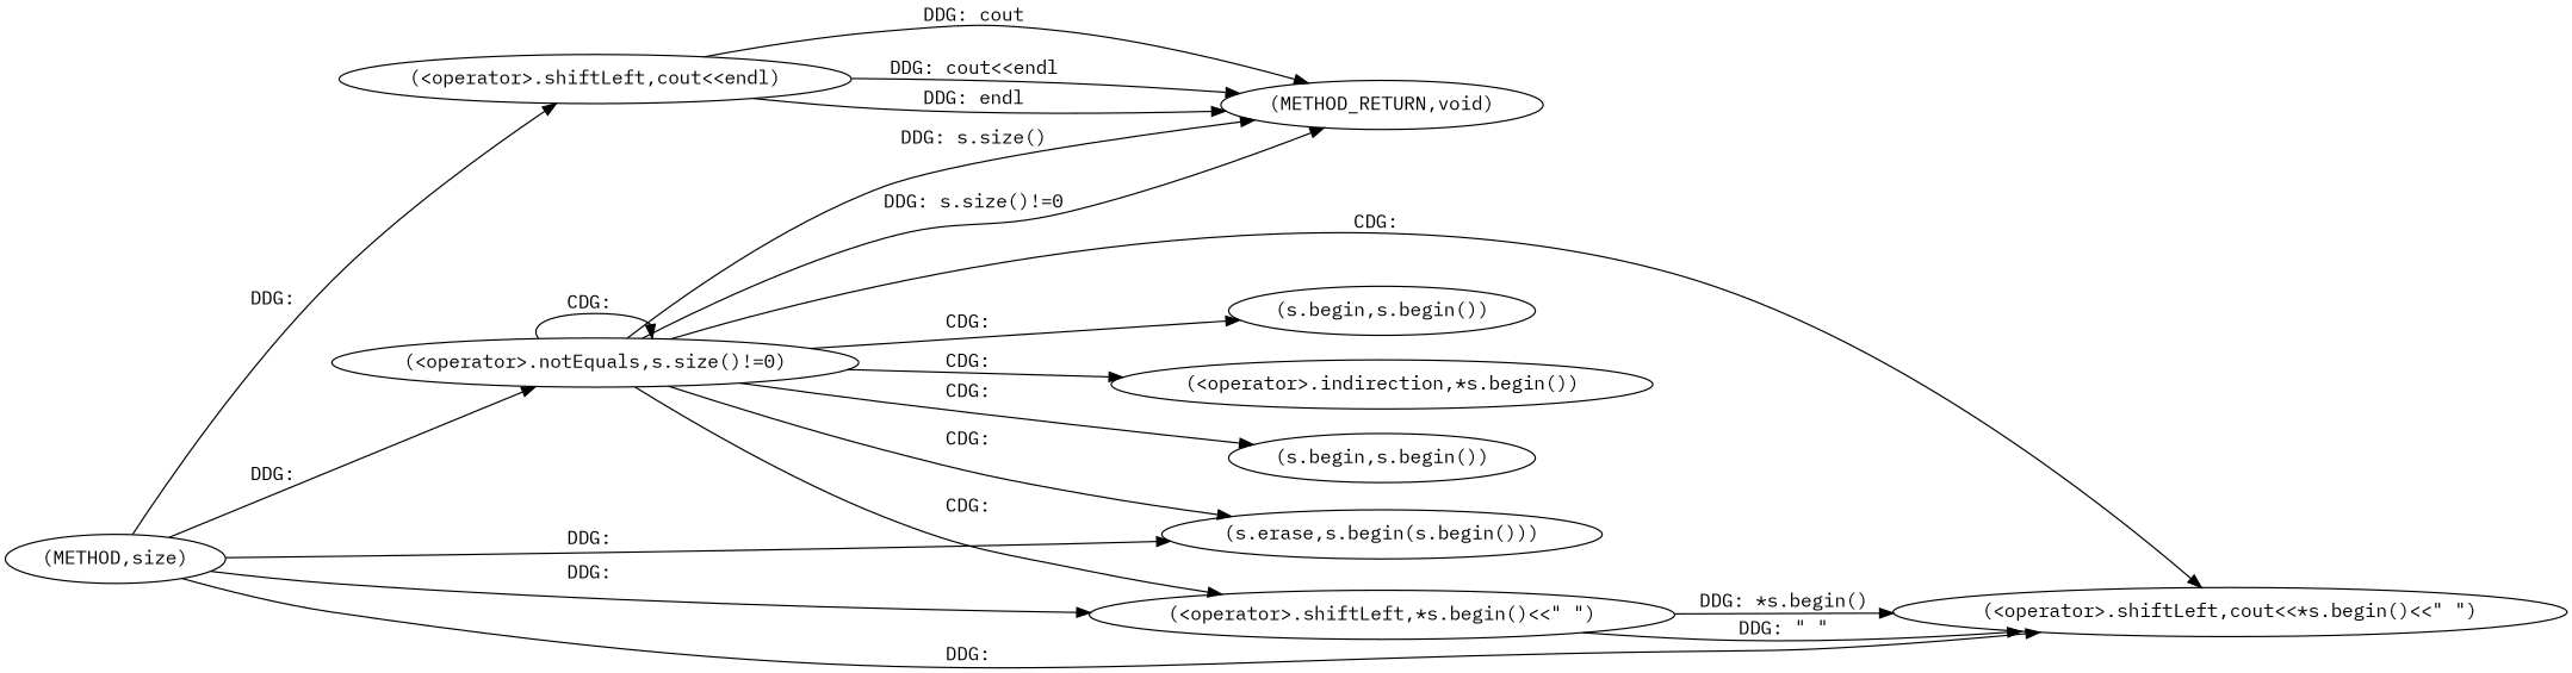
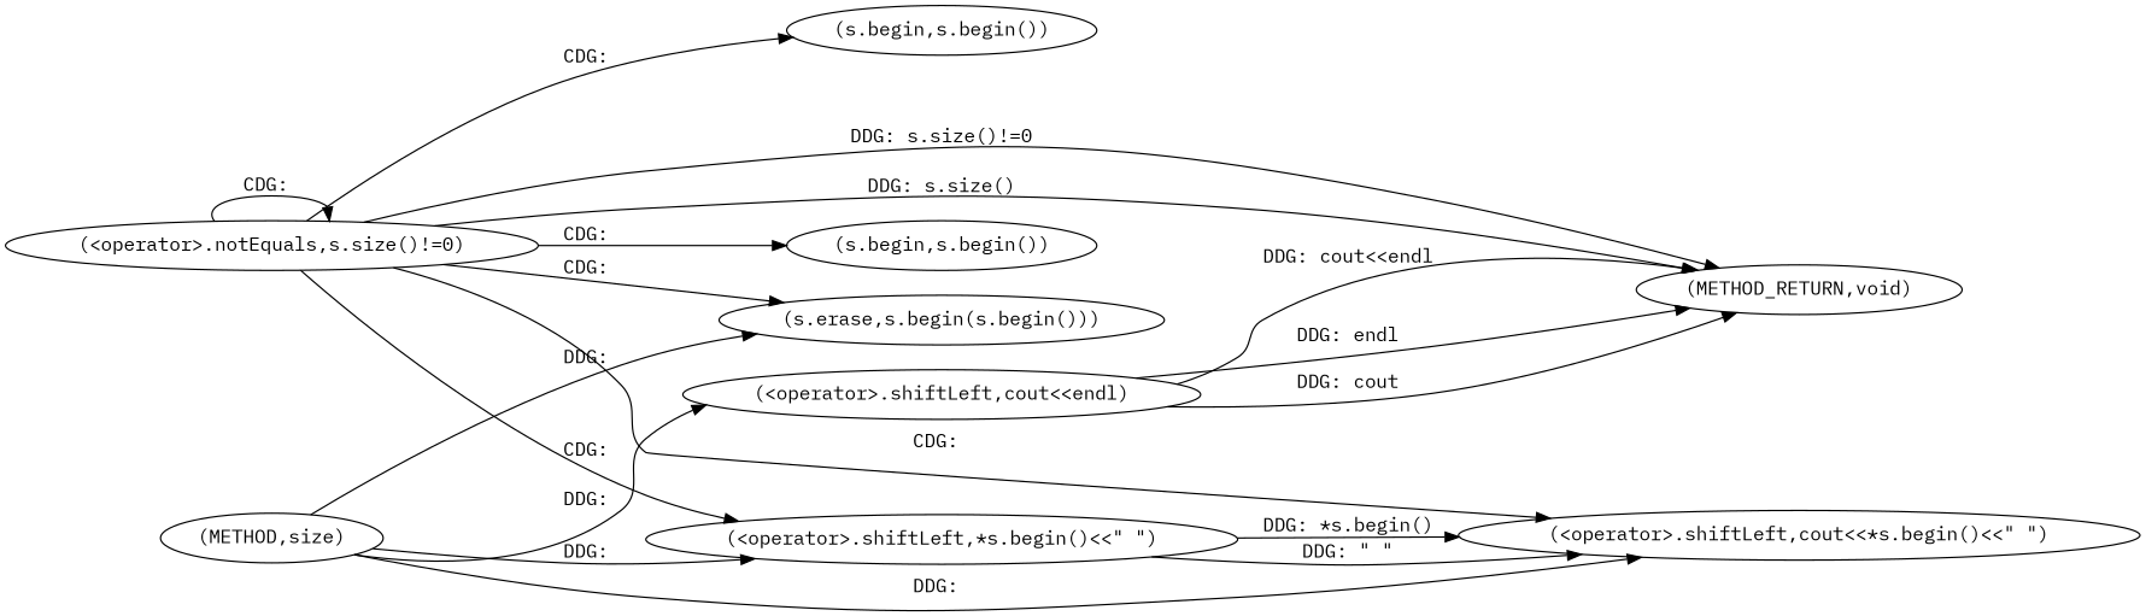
  digraph {
    fontname="IBM Plex Mono"
    rankdir=LR
    node [fontname="IBM Plex Mono"]
    edge [fontname="IBM Plex Mono"]
    n1 [label="(METHOD,size)"]
    n2 [label="(<operator>.shiftLeft,cout<<endl)"]
    n3 [label="(<operator>.notEquals,s.size()!=0)"]
    n4 [label="(<operator>.shiftLeft,cout<<*s.begin()<<\" \")"]
    n5 [label="(s.erase,s.begin(s.begin()))"]
    n6 [label="(<operator>.shiftLeft,*s.begin()<<\" \")"]
    n7 [label="(METHOD_RETURN,void)"]
    n8 [label="(s.begin,s.begin())"]
-   n9 [label="(<operator>.indirection,*s.begin())"]
    n10 [label="(s.begin,s.begin())"]
    n1 -> n2 [label="DDG: "]
-   n1 -> n3 [label="DDG: "]
    n1 -> n4 [label="DDG: "]
    n1 -> n5 [label="DDG: "]
    n1 -> n6 [label="DDG: "]
    n2 -> n7 [label="DDG: cout"]
    n2 -> n7 [label="DDG: cout<<endl"]
    n2 -> n7 [label="DDG: endl"]
    n3 -> n3 [label="CDG: "]
    n3 -> n4 [label="CDG: "]
    n3 -> n5 [label="CDG: "]
    n3 -> n6 [label="CDG: "]
    n3 -> n7 [label="DDG: s.size()"]
    n3 -> n7 [label="DDG: s.size()!=0"]
    n3 -> n8 [label="CDG: "]
-   n3 -> n9 [label="CDG: "]
    n3 -> n10 [label="CDG: "]
    n6 -> n4 [label="DDG: *s.begin()"]
    n6 -> n4 [label="DDG: \" \""]
  }
